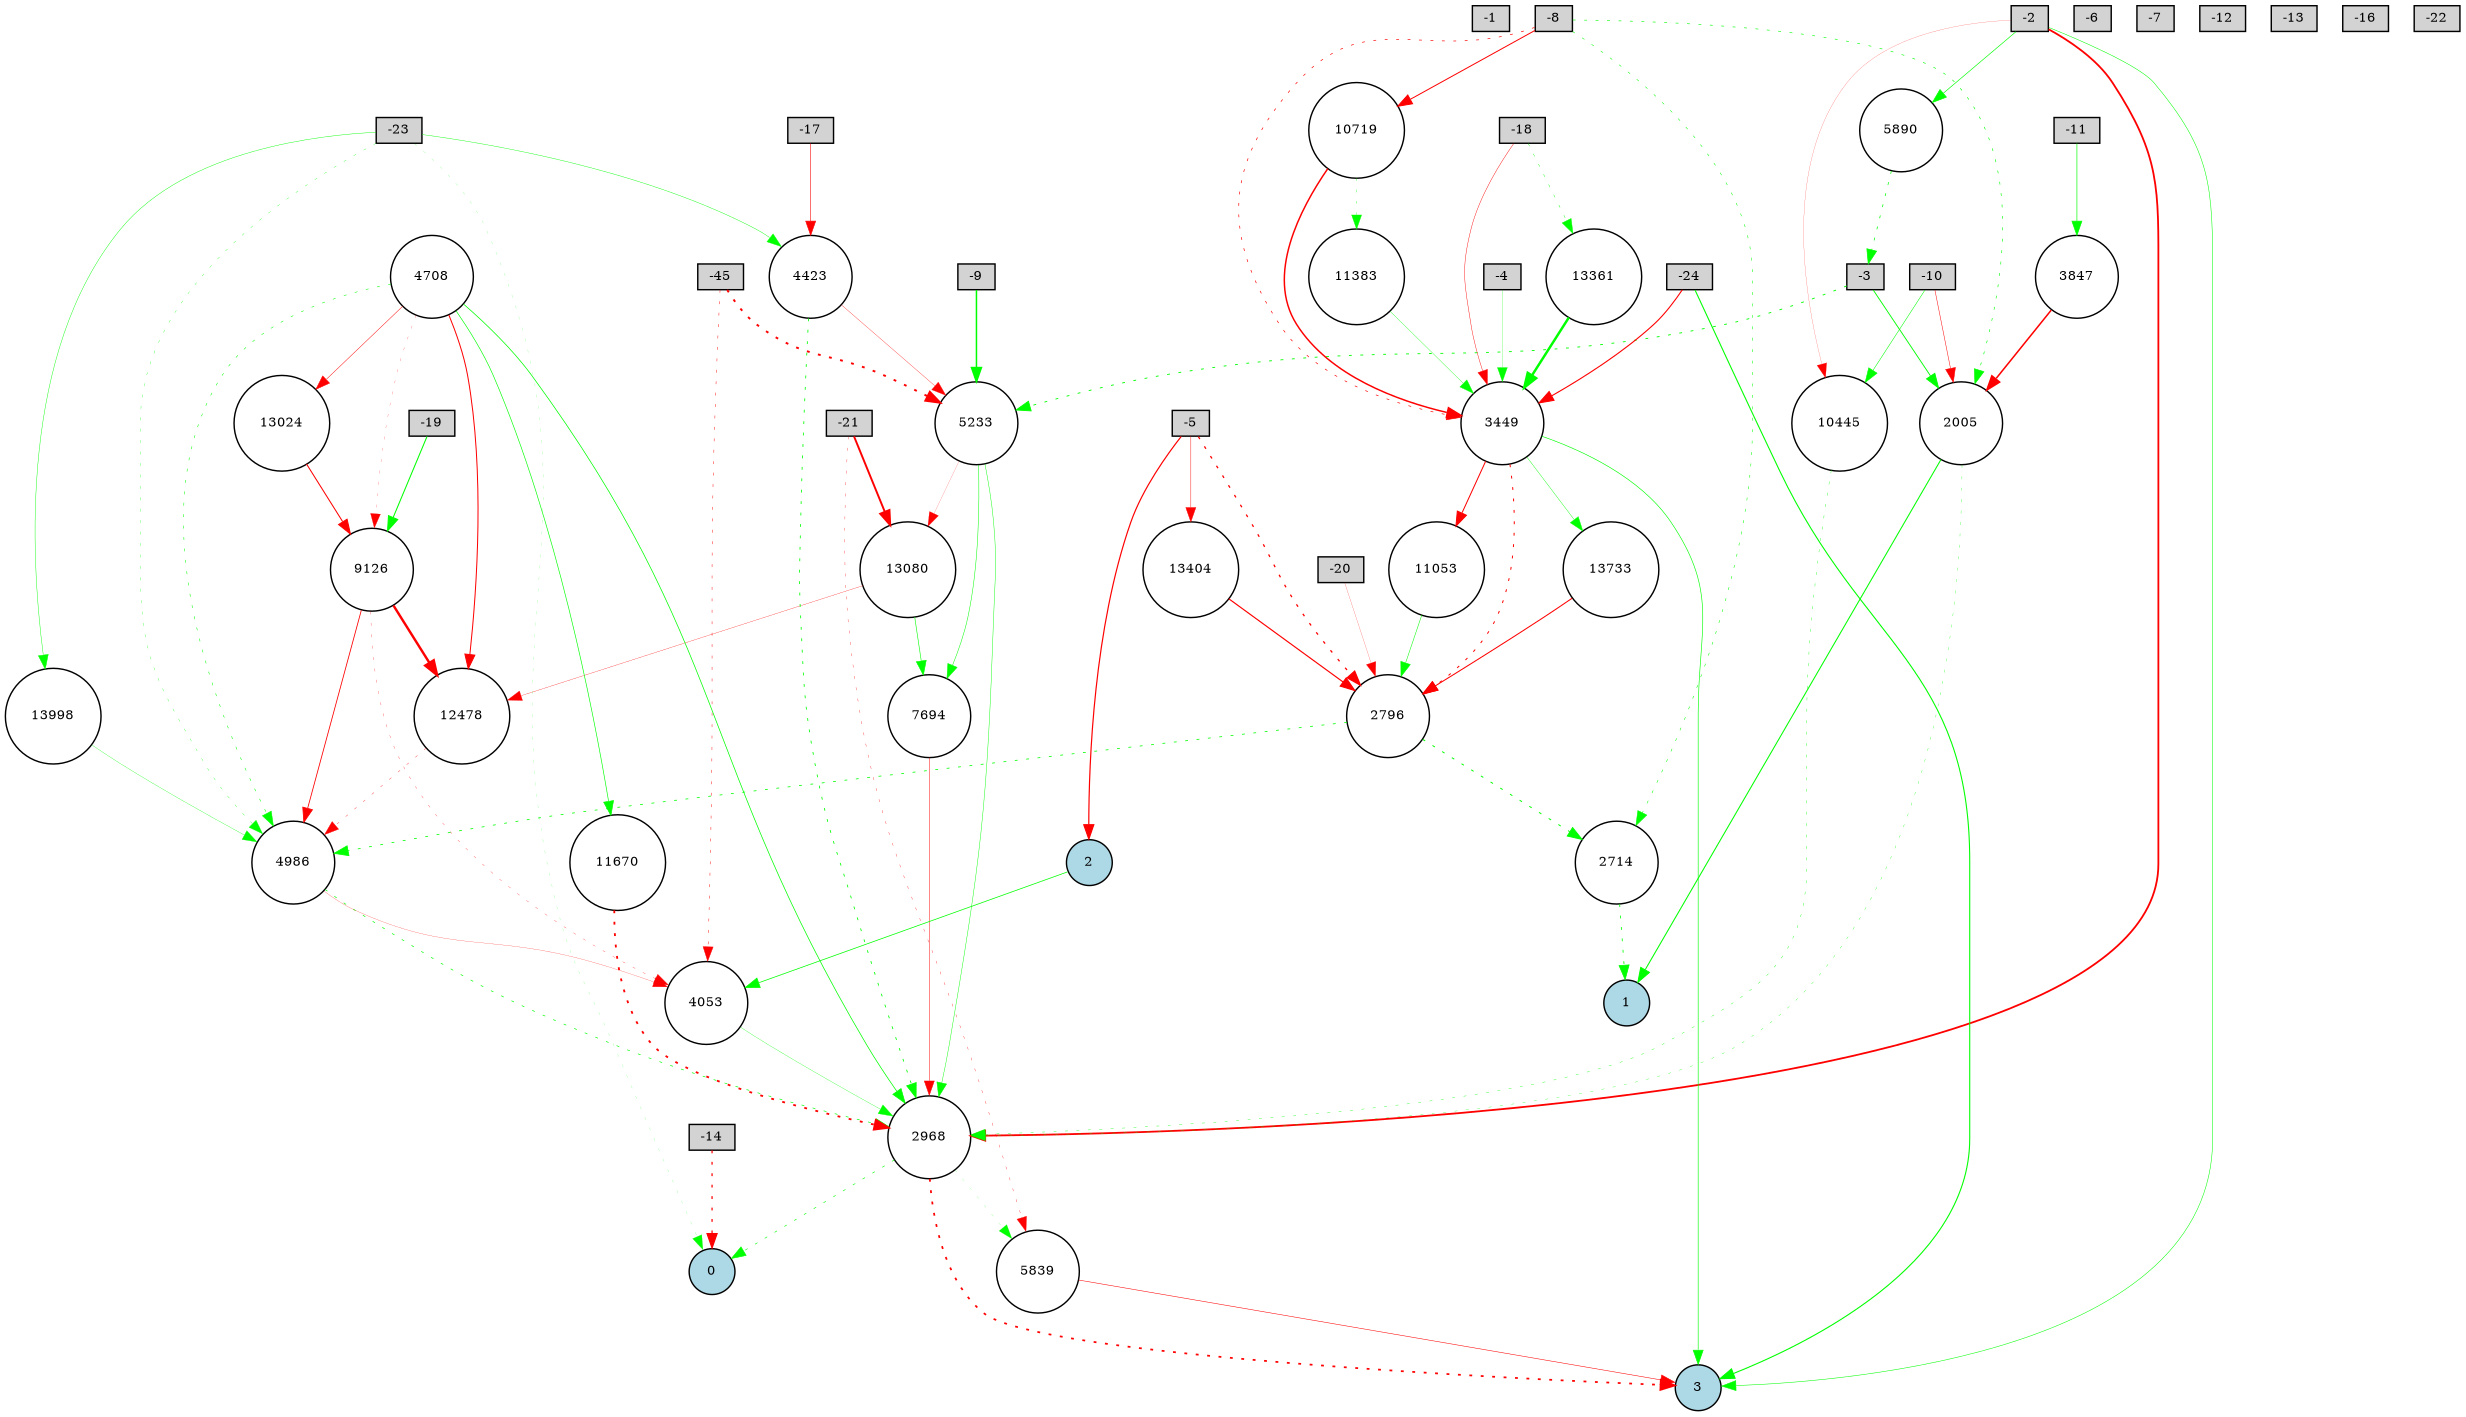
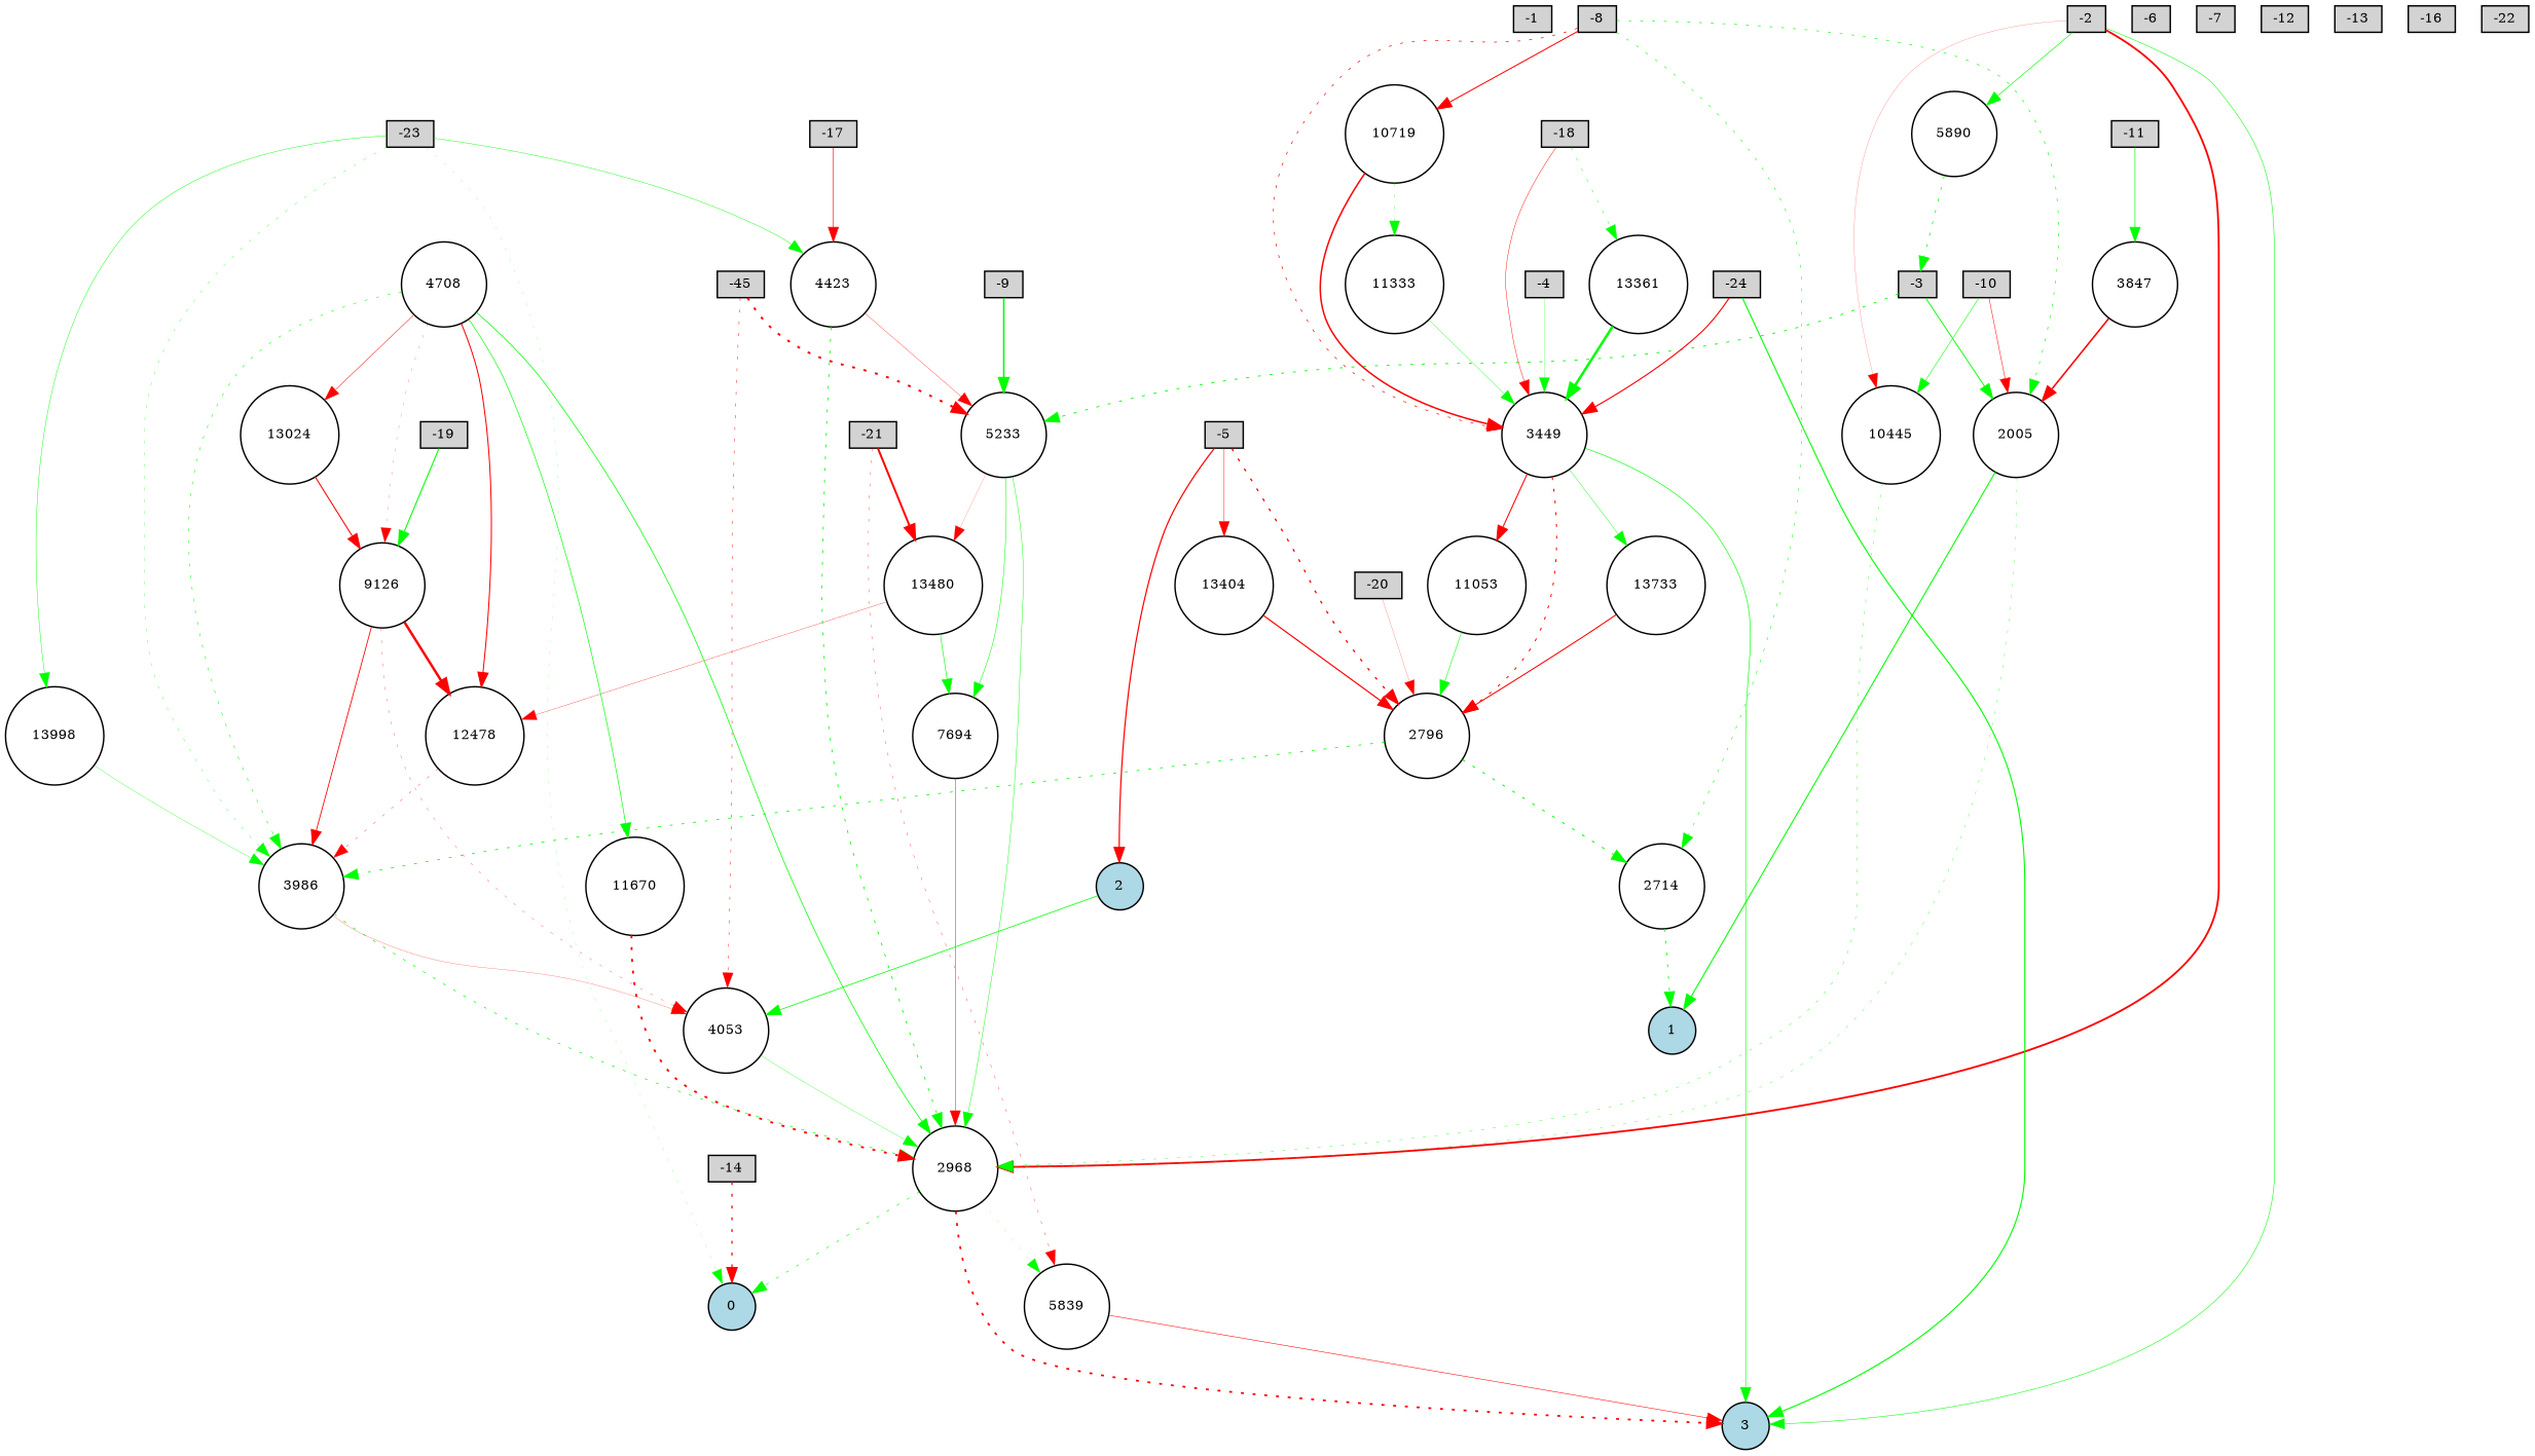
  digraph {
    fontname="DejaVu Serif"
    node [fillcolor=white fontname="DejaVu Serif" fontsize=9 shape=circle style=filled]
    edge [color=green fontname="DejaVu Serif" style=solid]
    -1 [fillcolor=lightgray height=0.2 shape=box width=0.2]
    -2 [fillcolor=lightgray height=0.2 shape=box width=0.2]
    3 [fillcolor=lightblue height=0.2 width=0.2]
    5890 [height=0.2 width=0.2]
    2968 [height=0.2 width=0.2]
    10445 [height=0.2 width=0.2]
    -3 [fillcolor=lightgray height=0.2 shape=box width=0.2]
    0 [fillcolor=lightblue height=0.2 width=0.2]
    5839 [height=0.2 width=0.2]
    2005 [height=0.2 width=0.2]
    5233 [height=0.2 width=0.2]
    1 [fillcolor=lightblue height=0.2 width=0.2]
-   13080 [height=0.2 width=0.2]
+   13080 [height=0.2 width=0.2 label=13480]
    7694 [height=0.2 width=0.2]
    -4 [fillcolor=lightgray height=0.2 shape=box width=0.2]
    3449 [height=0.2 width=0.2]
    2796 [height=0.2 width=0.2]
    13733 [height=0.2 width=0.2]
    11053 [height=0.2 width=0.2]
    -5 [fillcolor=lightgray height=0.2 shape=box width=0.2]
    2 [fillcolor=lightblue height=0.2 width=0.2]
    13404 [height=0.2 width=0.2]
    4053 [height=0.2 width=0.2]
    2714 [height=0.2 width=0.2]
-   3986 [height=0.2 width=0.2 label=4986]
+   3986 [height=0.2 width=0.2]
    -6 [fillcolor=lightgray height=0.2 shape=box width=0.2]
    -7 [fillcolor=lightgray height=0.2 shape=box width=0.2]
    -8 [fillcolor=lightgray height=0.2 shape=box width=0.2]
    10719 [height=0.2 width=0.2]
-   11383 [height=0.2 width=0.2]
+   11383 [height=0.2 width=0.2 label=11333]
    -9 [fillcolor=lightgray height=0.2 shape=box width=0.2]
    -10 [fillcolor=lightgray height=0.2 shape=box width=0.2]
    -11 [fillcolor=lightgray height=0.2 shape=box width=0.2]
    3847 [height=0.2 width=0.2]
    -12 [fillcolor=lightgray height=0.2 shape=box width=0.2]
    -13 [fillcolor=lightgray height=0.2 shape=box width=0.2]
    -14 [fillcolor=lightgray height=0.2 shape=box width=0.2]
    n38 [fillcolor=lightgray height=0.2 label=-45 shape=box width=0.2]
    -16 [fillcolor=lightgray height=0.2 shape=box width=0.2]
    -17 [fillcolor=lightgray height=0.2 shape=box width=0.2]
    4423 [height=0.2 width=0.2]
    -18 [fillcolor=lightgray height=0.2 shape=box width=0.2]
    13361 [height=0.2 width=0.2]
    -19 [fillcolor=lightgray height=0.2 shape=box width=0.2]
    9126 [height=0.2 width=0.2]
    12478 [height=0.2 width=0.2]
    -20 [fillcolor=lightgray height=0.2 shape=box width=0.2]
    -21 [fillcolor=lightgray height=0.2 shape=box width=0.2]
    -22 [fillcolor=lightgray height=0.2 shape=box width=0.2]
    -23 [fillcolor=lightgray height=0.2 shape=box width=0.2]
    13998 [height=0.2 width=0.2]
    -24 [fillcolor=lightgray height=0.2 shape=box width=0.2]
    11670 [height=0.2 width=0.2]
    13024 [height=0.2 width=0.2]
    4708 [height=0.2 width=0.2]
    -2 -> 3 [penwidth=0.36598551512558186]
    -2 -> 5890 [penwidth=0.44418213585626476]
    -2 -> 2968 [color=red penwidth=1.267905266605007]
    -2 -> 10445 [color=red penwidth=0.11982122419618299]
    5890 -> -3 [penwidth=0.5080672079415388 style=dotted]
    2968 -> 3 [color=red penwidth=1.2301139639831338 style=dotted]
    2968 -> 0 [penwidth=0.4159368470438358 style=dotted]
    2968 -> 5839 [penwidth=0.10349536144761584 style=dotted]
    10445 -> 2968 [penwidth=0.255863120435213 style=dotted]
    -3 -> 2005 [penwidth=0.6292198900536011]
    -3 -> 5233 [penwidth=0.6236502481027073 style=dotted]
    5839 -> 3 [color=red penwidth=0.36422294669340816]
    2005 -> 2968 [penwidth=0.21140222857365465 style=dotted]
    2005 -> 1 [penwidth=0.7288801583666301]
    5233 -> 2968 [penwidth=0.308211233538464]
    5233 -> 13080 [color=red penwidth=0.10853571558964854]
    5233 -> 7694 [penwidth=0.35130376867711544]
    13080 -> 7694 [penwidth=0.407271798894838]
    13080 -> 12478 [color=red penwidth=0.20107615985540128]
    7694 -> 2968 [color=red penwidth=0.3229423286305489]
    -4 -> 3449 [penwidth=0.17097779984257222]
    3449 -> 3 [penwidth=0.43809147993645103]
    3449 -> 2796 [color=red penwidth=0.6931921032642882 style=dotted]
    3449 -> 13733 [penwidth=0.28216190059865065]
    3449 -> 11053 [color=red penwidth=0.7099273168099713]
    2796 -> 2714 [penwidth=0.6770546267352967 style=dotted]
    2796 -> 3986 [penwidth=0.5450509290988269 style=dotted]
    13733 -> 2796 [color=red penwidth=0.7216069205995911]
    11053 -> 2796 [penwidth=0.3641562290286875]
    -5 -> 2796 [color=red penwidth=0.9115293534883795 style=dotted]
    -5 -> 2 [color=red penwidth=0.8346096253496393]
    -5 -> 13404 [color=red penwidth=0.30293428820486235]
    2 -> 4053 [penwidth=0.5149096918560538]
    13404 -> 2796 [color=red penwidth=0.8130731670767968]
    4053 -> 2968 [penwidth=0.2088903650146843]
    2714 -> 1 [penwidth=0.5634164356819926 style=dotted]
    3986 -> 2968 [penwidth=0.46563556573293496 style=dotted]
    3986 -> 4053 [color=red penwidth=0.14883870398433874]
    -8 -> 2005 [penwidth=0.43051808841291206 style=dotted]
    -8 -> 3449 [color=red penwidth=0.4681818354091727 style=dotted]
    -8 -> 2714 [penwidth=0.36797418804901405 style=dotted]
    -8 -> 10719 [color=red penwidth=0.6901139663953529]
    10719 -> 3449 [color=red penwidth=1.0380973741420128]
    10719 -> 11383 [penwidth=0.23490843111166534 style=dotted]
    11383 -> 3449 [penwidth=0.2332426535418451]
    -9 -> 5233 [penwidth=1.049869193943284]
    -10 -> 10445 [penwidth=0.3681341812808958]
    -10 -> 2005 [color=red penwidth=0.33772282290310207]
    -11 -> 3847 [penwidth=0.4611308401238611]
    3847 -> 2005 [color=red penwidth=1.0717598019996306]
    -14 -> 0 [color=red penwidth=0.8650822741681272 style=dotted]
    n38 -> 5233 [color=red penwidth=1.361554362802054 style=dotted]
    n38 -> 4053 [color=red penwidth=0.31473349448757726 style=dotted]
    -17 -> 4423 [color=red penwidth=0.39844963961873225]
    4423 -> 2968 [penwidth=0.5746049522725922 style=dotted]
    4423 -> 5233 [color=red penwidth=0.22005248393401292]
    -18 -> 3449 [color=red penwidth=0.29657459258883745]
    -18 -> 13361 [penwidth=0.2873955645510668 style=dotted]
    13361 -> 3449 [penwidth=1.7162431280270807]
    -19 -> 9126 [penwidth=0.7288315465149018]
    9126 -> 4053 [color=red penwidth=0.18599498693639827 style=dotted]
    9126 -> 3986 [color=red penwidth=0.57686791458166]
    9126 -> 12478 [color=red penwidth=1.69888776445155]
    12478 -> 3986 [color=red penwidth=0.21956492122624638 style=dotted]
    -20 -> 2796 [color=red penwidth=0.1327560444925478]
    -21 -> 5839 [color=red penwidth=0.22135560461837625 style=dotted]
    -21 -> 13080 [color=red penwidth=1.349274870671544]
    -23 -> 0 [penwidth=0.10599660425468552 style=dotted]
    -23 -> 3986 [penwidth=0.21144632043193304 style=dotted]
    -23 -> 4423 [penwidth=0.29076526173019474]
    -23 -> 13998 [penwidth=0.30000000000000004]
    13998 -> 3986 [penwidth=0.21110057709143132]
    -24 -> 3 [penwidth=0.7608090915843229]
    -24 -> 3449 [color=red penwidth=0.7702026906728227]
    11670 -> 2968 [color=red penwidth=1.2814456296988939 style=dotted]
    13024 -> 9126 [color=red penwidth=0.7216899912652149]
    4708 -> 2968 [penwidth=0.5125107447967817]
    4708 -> 3986 [penwidth=0.3671418171532713 style=dotted]
    4708 -> 9126 [color=red penwidth=0.1410591167338051 style=dotted]
    4708 -> 12478 [color=red penwidth=0.7028714795767664]
    4708 -> 11670 [penwidth=0.45214832507654246]
    4708 -> 13024 [color=red penwidth=0.32450450218997584]
  }
